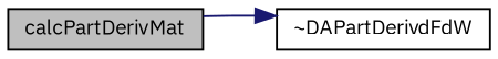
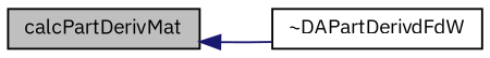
  digraph {
    rankdir=LR
    fontname="IBM Plex Sans"
    node [color=black fontname="IBM Plex Sans" fontsize=10 shape=record]
    n1 [fillcolor=grey75 fontcolor=black height=0.2 label=calcPartDerivMat style=filled width=0.4]
    n2 [height=0.2 label="~DAPartDerivdFdW" width=0.4]
-   n2 -> n1 [color=midnightblue dir=back fontname="IBM Plex Sans" fontsize=10 labelfontname=Helvetica labelfontsize=10 style=solid]
+   n1 -> n2 [color=midnightblue dir=back fontname="IBM Plex Sans" fontsize=10 labelfontname=Helvetica labelfontsize=10 style=solid]
  }
